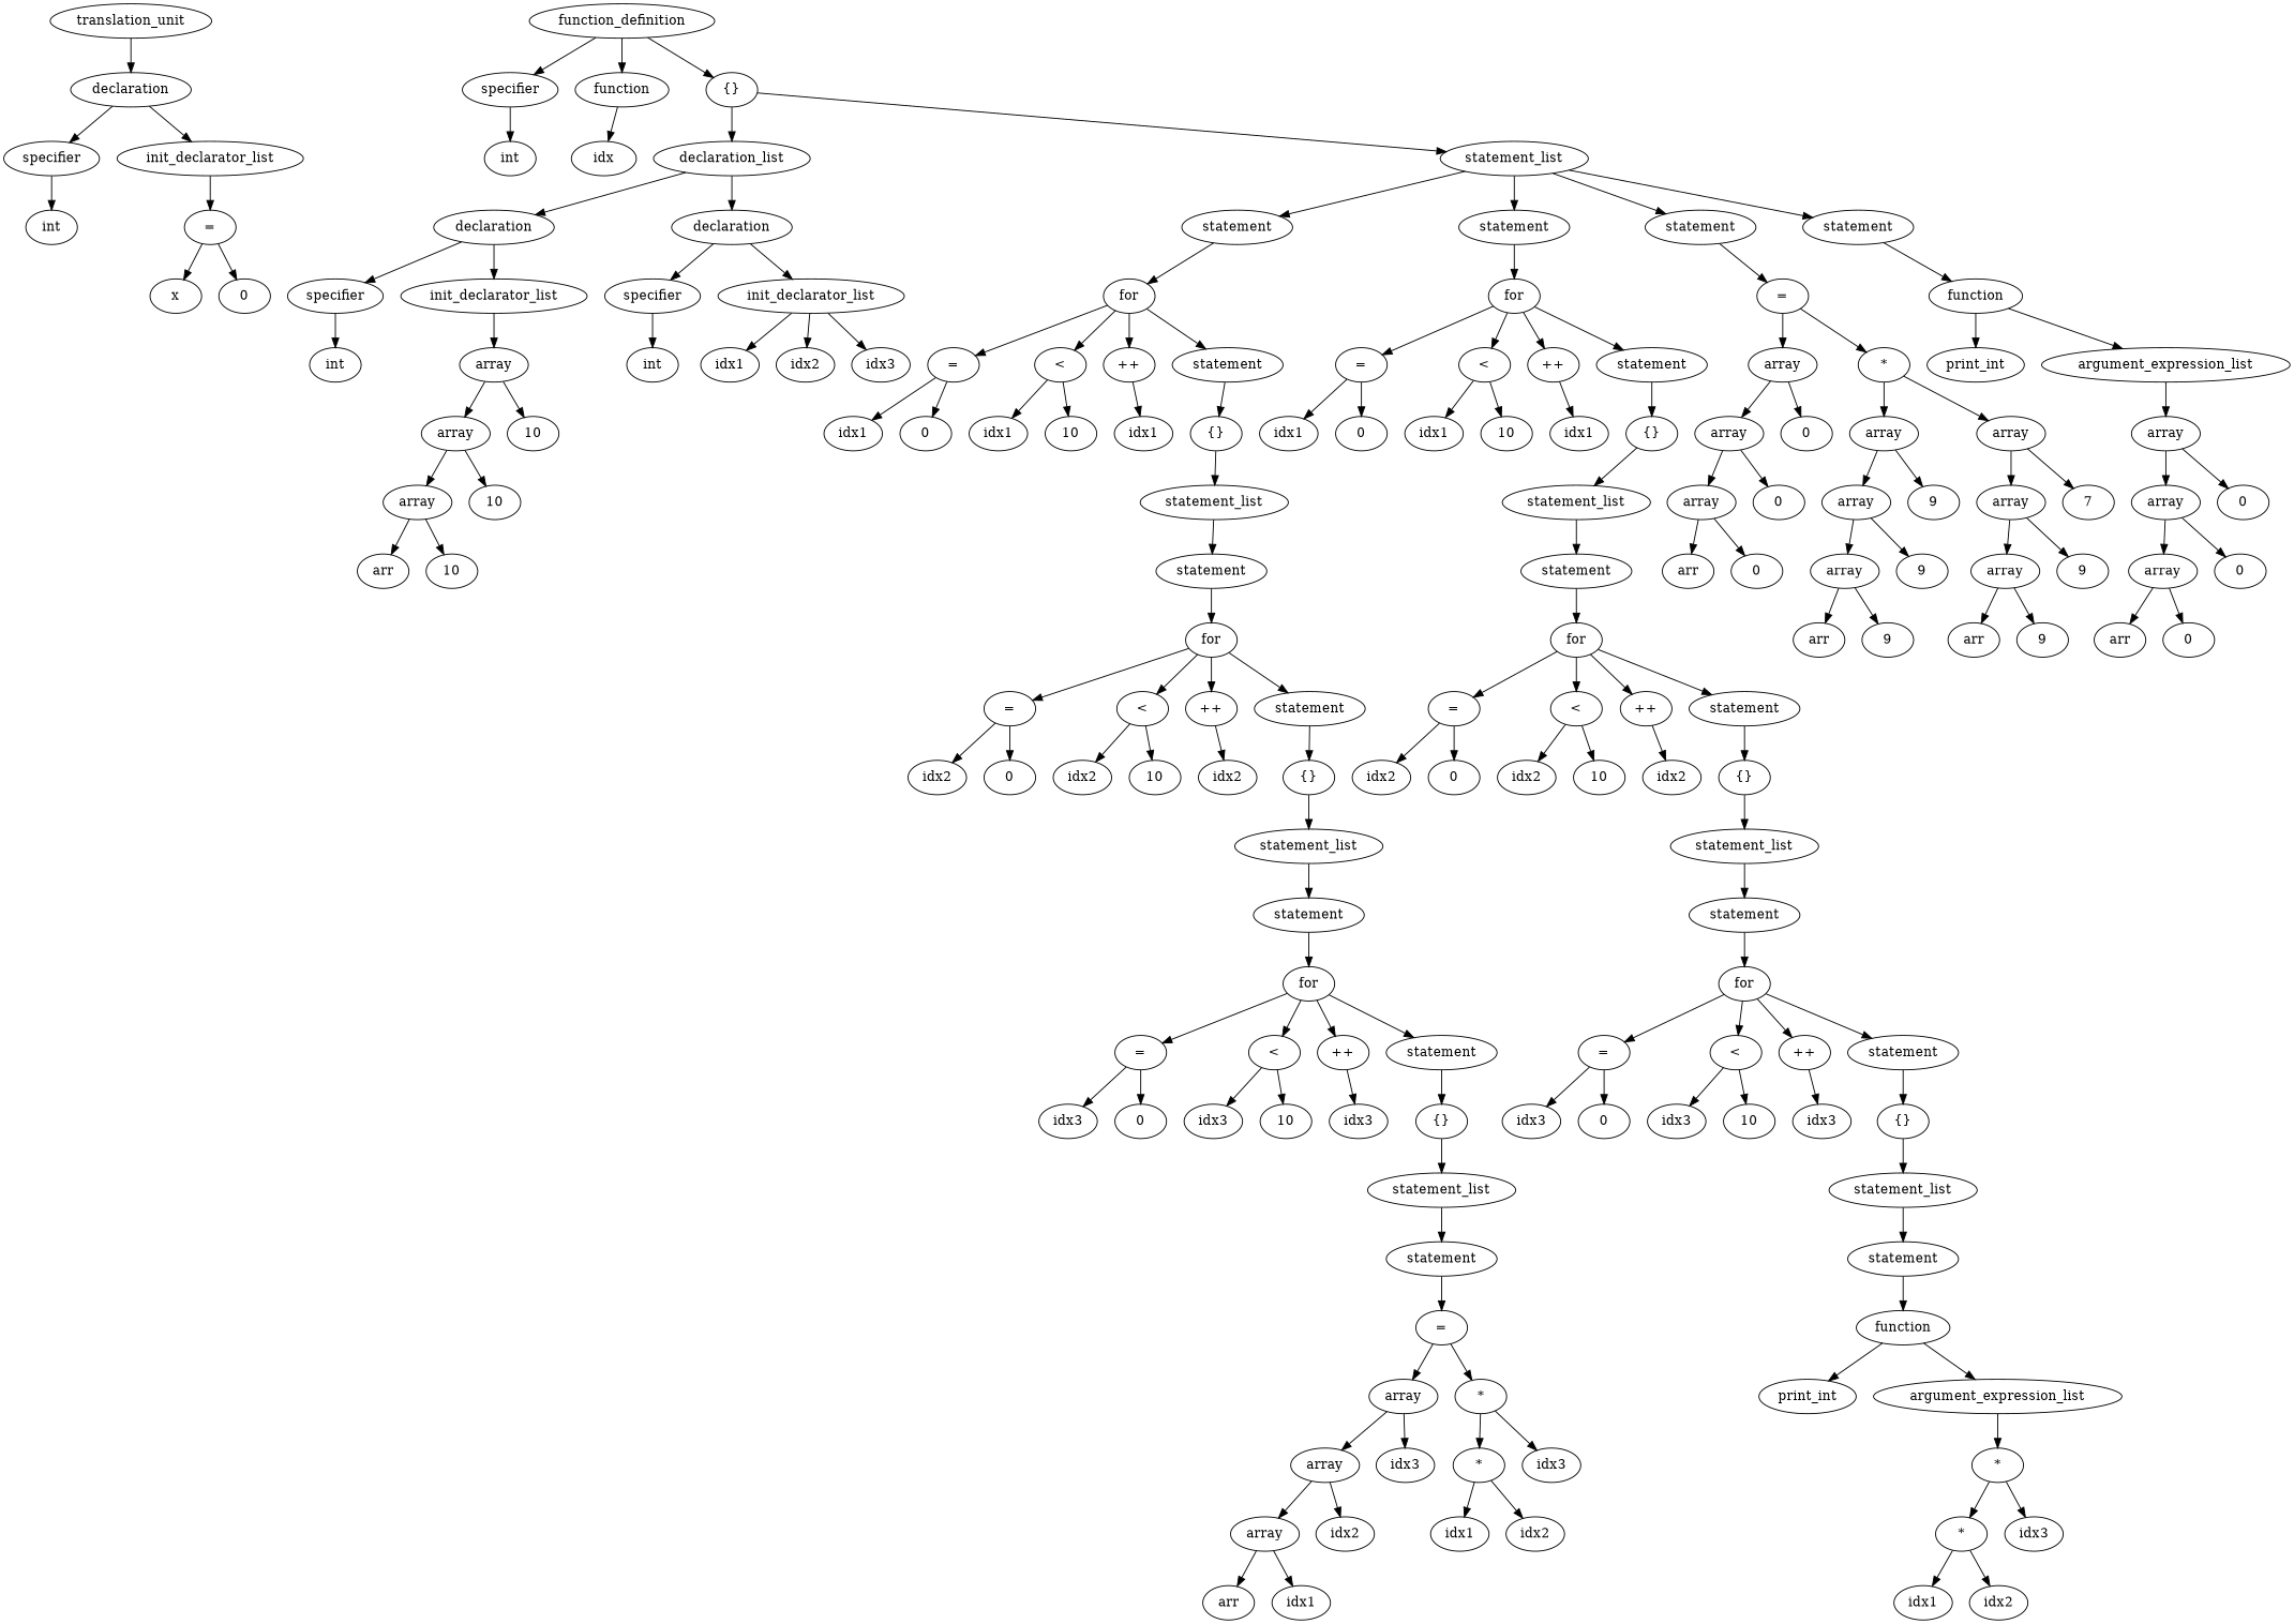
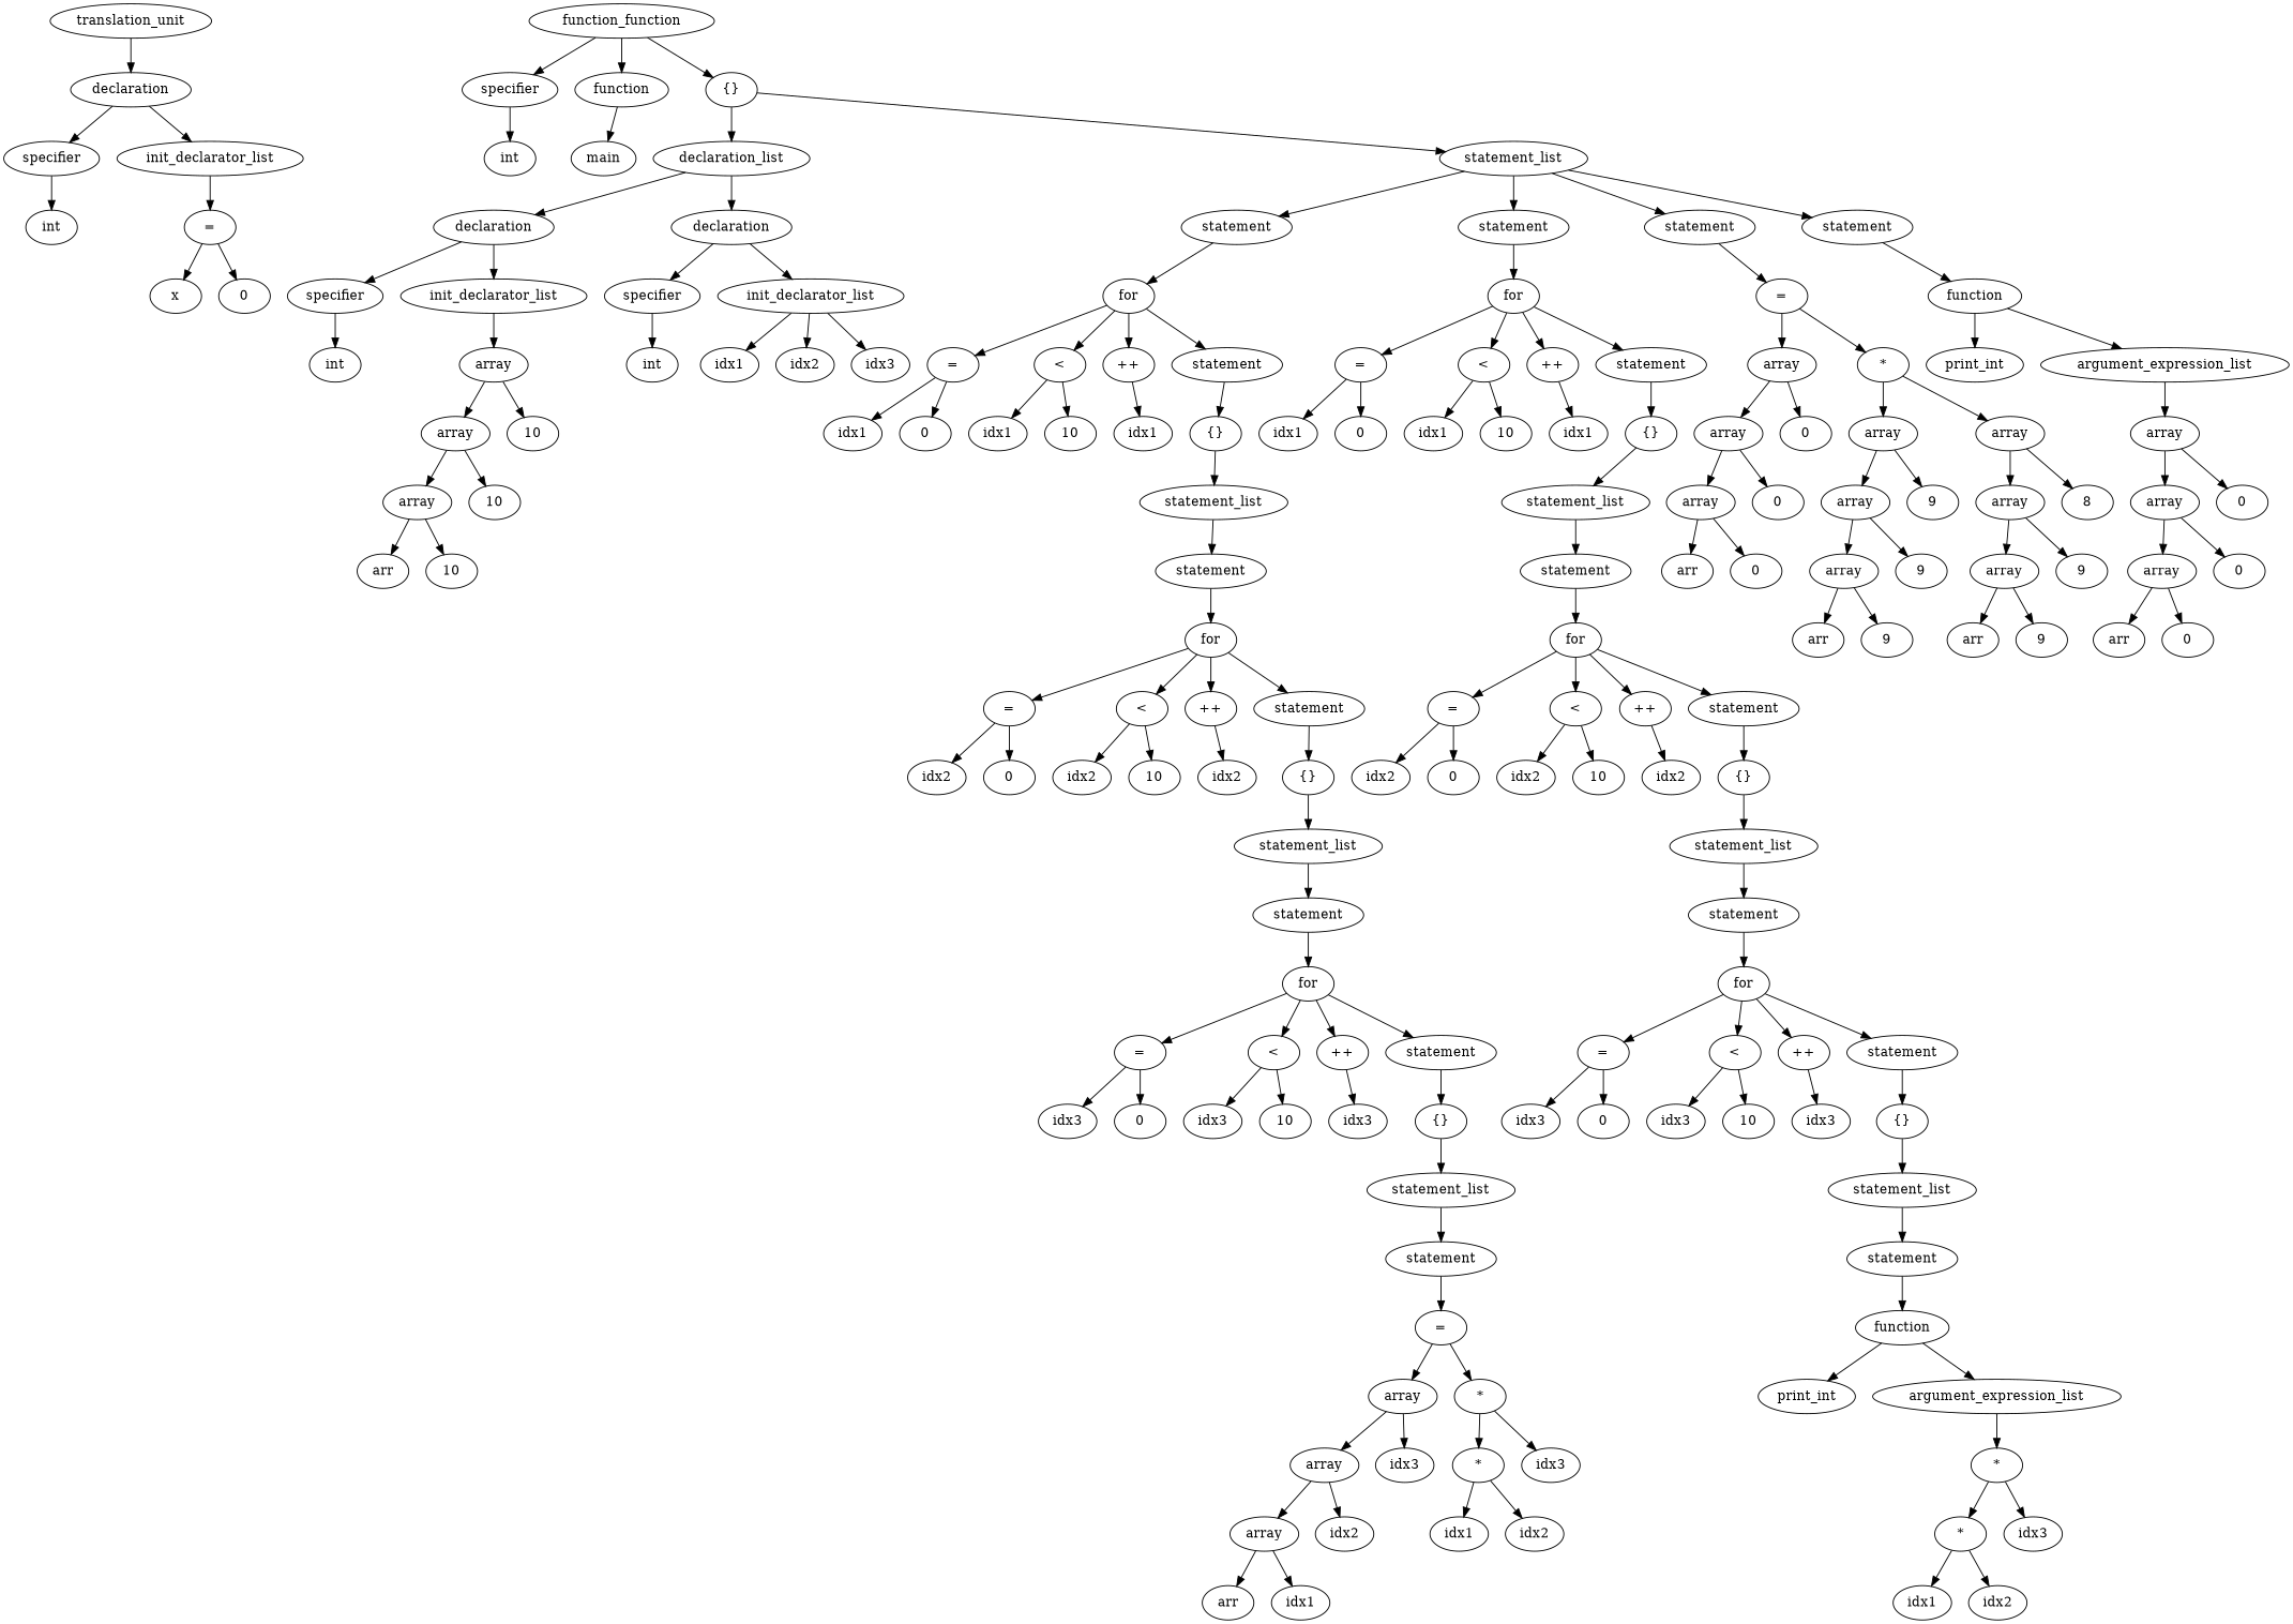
  digraph {
    n1 [label=translation_unit]
    n2 [label=declaration]
    n3 [label=specifier]
    n4 [label=init_declarator_list]
-   n5 [label=function_definition]
+   n5 [label=function_function]
    n6 [label=specifier]
    n7 [label=function]
    n8 [label="{}"]
    n9 [label=int]
    n10 [label="="]
    n11 [label=x]
    n12 [label=0]
    n13 [label=int]
-   n14 [label=idx]
+   n14 [label=main]
    n15 [label=declaration_list]
    n16 [label=statement_list]
    n17 [label=declaration]
    n18 [label=declaration]
    n19 [label=statement]
    n20 [label=statement]
    n21 [label=statement]
    n22 [label=statement]
    n23 [label=specifier]
    n24 [label=init_declarator_list]
    n25 [label=specifier]
    n26 [label=init_declarator_list]
    n27 [label=int]
    n28 [label=array]
    n29 [label=array]
    n30 [label=10]
    n31 [label=array]
    n32 [label=10]
    n33 [label=arr]
    n34 [label=10]
    n35 [label=int]
    n36 [label=idx1]
    n37 [label=idx2]
    n38 [label=idx3]
    n39 [label=for]
    n40 [label=for]
    n41 [label="="]
    n42 [label=function]
    n43 [label="="]
    n44 [label="<"]
    n45 [label="++"]
    n46 [label=statement]
    n47 [label=idx1]
    n48 [label=0]
    n49 [label=idx1]
    n50 [label=10]
    n51 [label=idx1]
    n52 [label="{}"]
    n53 [label=statement_list]
    n54 [label=statement]
    n55 [label=for]
    n56 [label="="]
    n57 [label="<"]
    n58 [label="++"]
    n59 [label=statement]
    n60 [label=idx2]
    n61 [label=0]
    n62 [label=idx2]
    n63 [label=10]
    n64 [label=idx2]
    n65 [label="{}"]
    n66 [label=statement_list]
    n67 [label=statement]
    n68 [label=for]
    n69 [label="="]
    n70 [label="<"]
    n71 [label="++"]
    n72 [label=statement]
    n73 [label=idx3]
    n74 [label=0]
    n75 [label=idx3]
    n76 [label=10]
    n77 [label=idx3]
    n78 [label="{}"]
    n79 [label=statement_list]
    n80 [label=statement]
    n81 [label="="]
    n82 [label=array]
    n83 [label="*"]
    n84 [label=array]
    n85 [label=idx3]
    n86 [label="*"]
    n87 [label=idx3]
    n88 [label=array]
    n89 [label=idx2]
    n90 [label=arr]
    n91 [label=idx1]
    n92 [label=idx1]
    n93 [label=idx2]
    n94 [label="="]
    n95 [label="<"]
    n96 [label="++"]
    n97 [label=statement]
    n98 [label=idx1]
    n99 [label=0]
    n100 [label=idx1]
    n101 [label=10]
    n102 [label=idx1]
    n103 [label="{}"]
    n104 [label=statement_list]
    n105 [label=statement]
    n106 [label=for]
    n107 [label="="]
    n108 [label="<"]
    n109 [label="++"]
    n110 [label=statement]
    n111 [label=idx2]
    n112 [label=0]
    n113 [label=idx2]
    n114 [label=10]
    n115 [label=idx2]
    n116 [label="{}"]
    n117 [label=statement_list]
    n118 [label=statement]
    n119 [label=for]
    n120 [label="="]
    n121 [label="<"]
    n122 [label="++"]
    n123 [label=statement]
    n124 [label=idx3]
    n125 [label=0]
    n126 [label=idx3]
    n127 [label=10]
    n128 [label=idx3]
    n129 [label="{}"]
    n130 [label=statement_list]
    n131 [label=statement]
    n132 [label=function]
    n133 [label=print_int]
    n134 [label=argument_expression_list]
    n135 [label="*"]
    n136 [label="*"]
    n137 [label=idx3]
    n138 [label=idx1]
    n139 [label=idx2]
    n140 [label=array]
    n141 [label="*"]
    n142 [label=array]
    n143 [label=0]
    n144 [label=array]
    n145 [label=array]
    n146 [label=array]
    n147 [label=0]
    n148 [label=arr]
    n149 [label=0]
    n150 [label=array]
    n151 [label=9]
    n152 [label=array]
-   n153 [label=7]
+   n153 [label=8]
    n154 [label=array]
    n155 [label=9]
    n156 [label=arr]
    n157 [label=9]
    n158 [label=array]
    n159 [label=9]
    n160 [label=arr]
    n161 [label=9]
    n162 [label=print_int]
    n163 [label=argument_expression_list]
    n164 [label=array]
    n165 [label=array]
    n166 [label=0]
    n167 [label=array]
    n168 [label=0]
    n169 [label=arr]
    n170 [label=0]
    n1 -> n2
    n2 -> n3
    n2 -> n4
    n3 -> n9
    n4 -> n10
    n5 -> n6
    n5 -> n7
    n5 -> n8
    n6 -> n13
    n7 -> n14
    n8 -> n15
    n8 -> n16
    n10 -> n11
    n10 -> n12
    n15 -> n17
    n15 -> n18
    n16 -> n19
    n16 -> n20
    n16 -> n21
    n16 -> n22
    n17 -> n23
    n17 -> n24
    n18 -> n25
    n18 -> n26
    n19 -> n39
    n20 -> n40
    n21 -> n41
    n22 -> n42
    n23 -> n27
    n24 -> n28
    n25 -> n35
    n26 -> n36
    n26 -> n37
    n26 -> n38
    n28 -> n29
    n28 -> n30
    n29 -> n31
    n29 -> n32
    n31 -> n33
    n31 -> n34
    n39 -> n43
    n39 -> n44
    n39 -> n45
    n39 -> n46
    n40 -> n94
    n40 -> n95
    n40 -> n96
    n40 -> n97
    n41 -> n140
    n41 -> n141
    n42 -> n162
    n42 -> n163
    n43 -> n47
    n43 -> n48
    n44 -> n49
    n44 -> n50
    n45 -> n51
    n46 -> n52
    n52 -> n53
    n53 -> n54
    n54 -> n55
    n55 -> n56
    n55 -> n57
    n55 -> n58
    n55 -> n59
    n56 -> n60
    n56 -> n61
    n57 -> n62
    n57 -> n63
    n58 -> n64
    n59 -> n65
    n65 -> n66
    n66 -> n67
    n67 -> n68
    n68 -> n69
    n68 -> n70
    n68 -> n71
    n68 -> n72
    n69 -> n73
    n69 -> n74
    n70 -> n75
    n70 -> n76
    n71 -> n77
    n72 -> n78
    n78 -> n79
    n79 -> n80
    n80 -> n81
    n81 -> n82
    n81 -> n83
    n82 -> n84
    n82 -> n85
    n83 -> n86
    n83 -> n87
    n84 -> n88
    n84 -> n89
    n86 -> n92
    n86 -> n93
    n88 -> n90
    n88 -> n91
    n94 -> n98
    n94 -> n99
    n95 -> n100
    n95 -> n101
    n96 -> n102
    n97 -> n103
    n103 -> n104
    n104 -> n105
    n105 -> n106
    n106 -> n107
    n106 -> n108
    n106 -> n109
    n106 -> n110
    n107 -> n111
    n107 -> n112
    n108 -> n113
    n108 -> n114
    n109 -> n115
    n110 -> n116
    n116 -> n117
    n117 -> n118
    n118 -> n119
    n119 -> n120
    n119 -> n121
    n119 -> n122
    n119 -> n123
    n120 -> n124
    n120 -> n125
    n121 -> n126
    n121 -> n127
    n122 -> n128
    n123 -> n129
    n129 -> n130
    n130 -> n131
    n131 -> n132
    n132 -> n133
    n132 -> n134
    n134 -> n135
    n135 -> n136
    n135 -> n137
    n136 -> n138
    n136 -> n139
    n140 -> n142
    n140 -> n143
    n141 -> n144
    n141 -> n145
    n142 -> n146
    n142 -> n147
    n144 -> n150
    n144 -> n151
    n145 -> n152
    n145 -> n153
    n146 -> n148
    n146 -> n149
    n150 -> n154
    n150 -> n155
    n152 -> n158
    n152 -> n159
    n154 -> n156
    n154 -> n157
    n158 -> n160
    n158 -> n161
    n163 -> n164
    n164 -> n165
    n164 -> n166
    n165 -> n167
    n165 -> n168
    n167 -> n169
    n167 -> n170
  }
